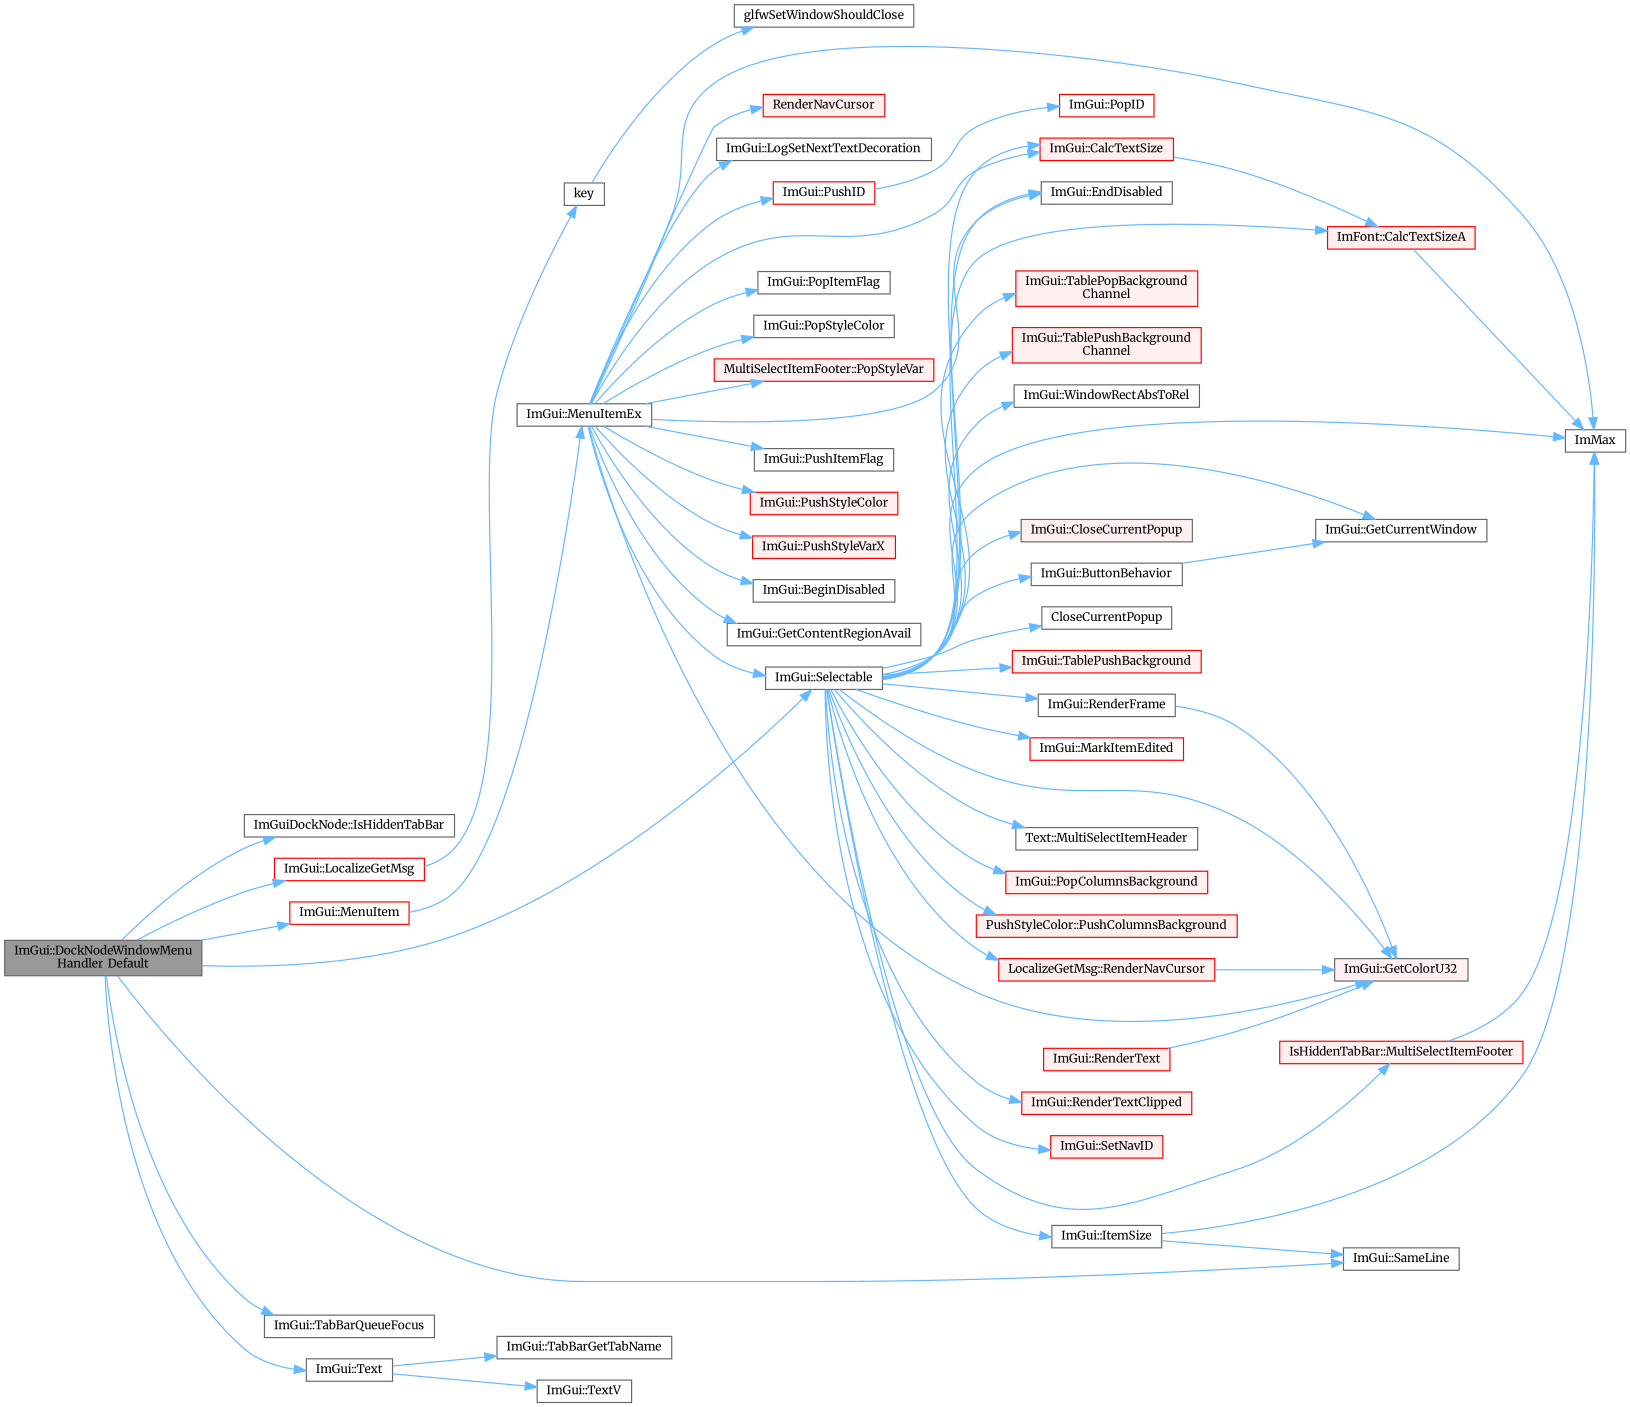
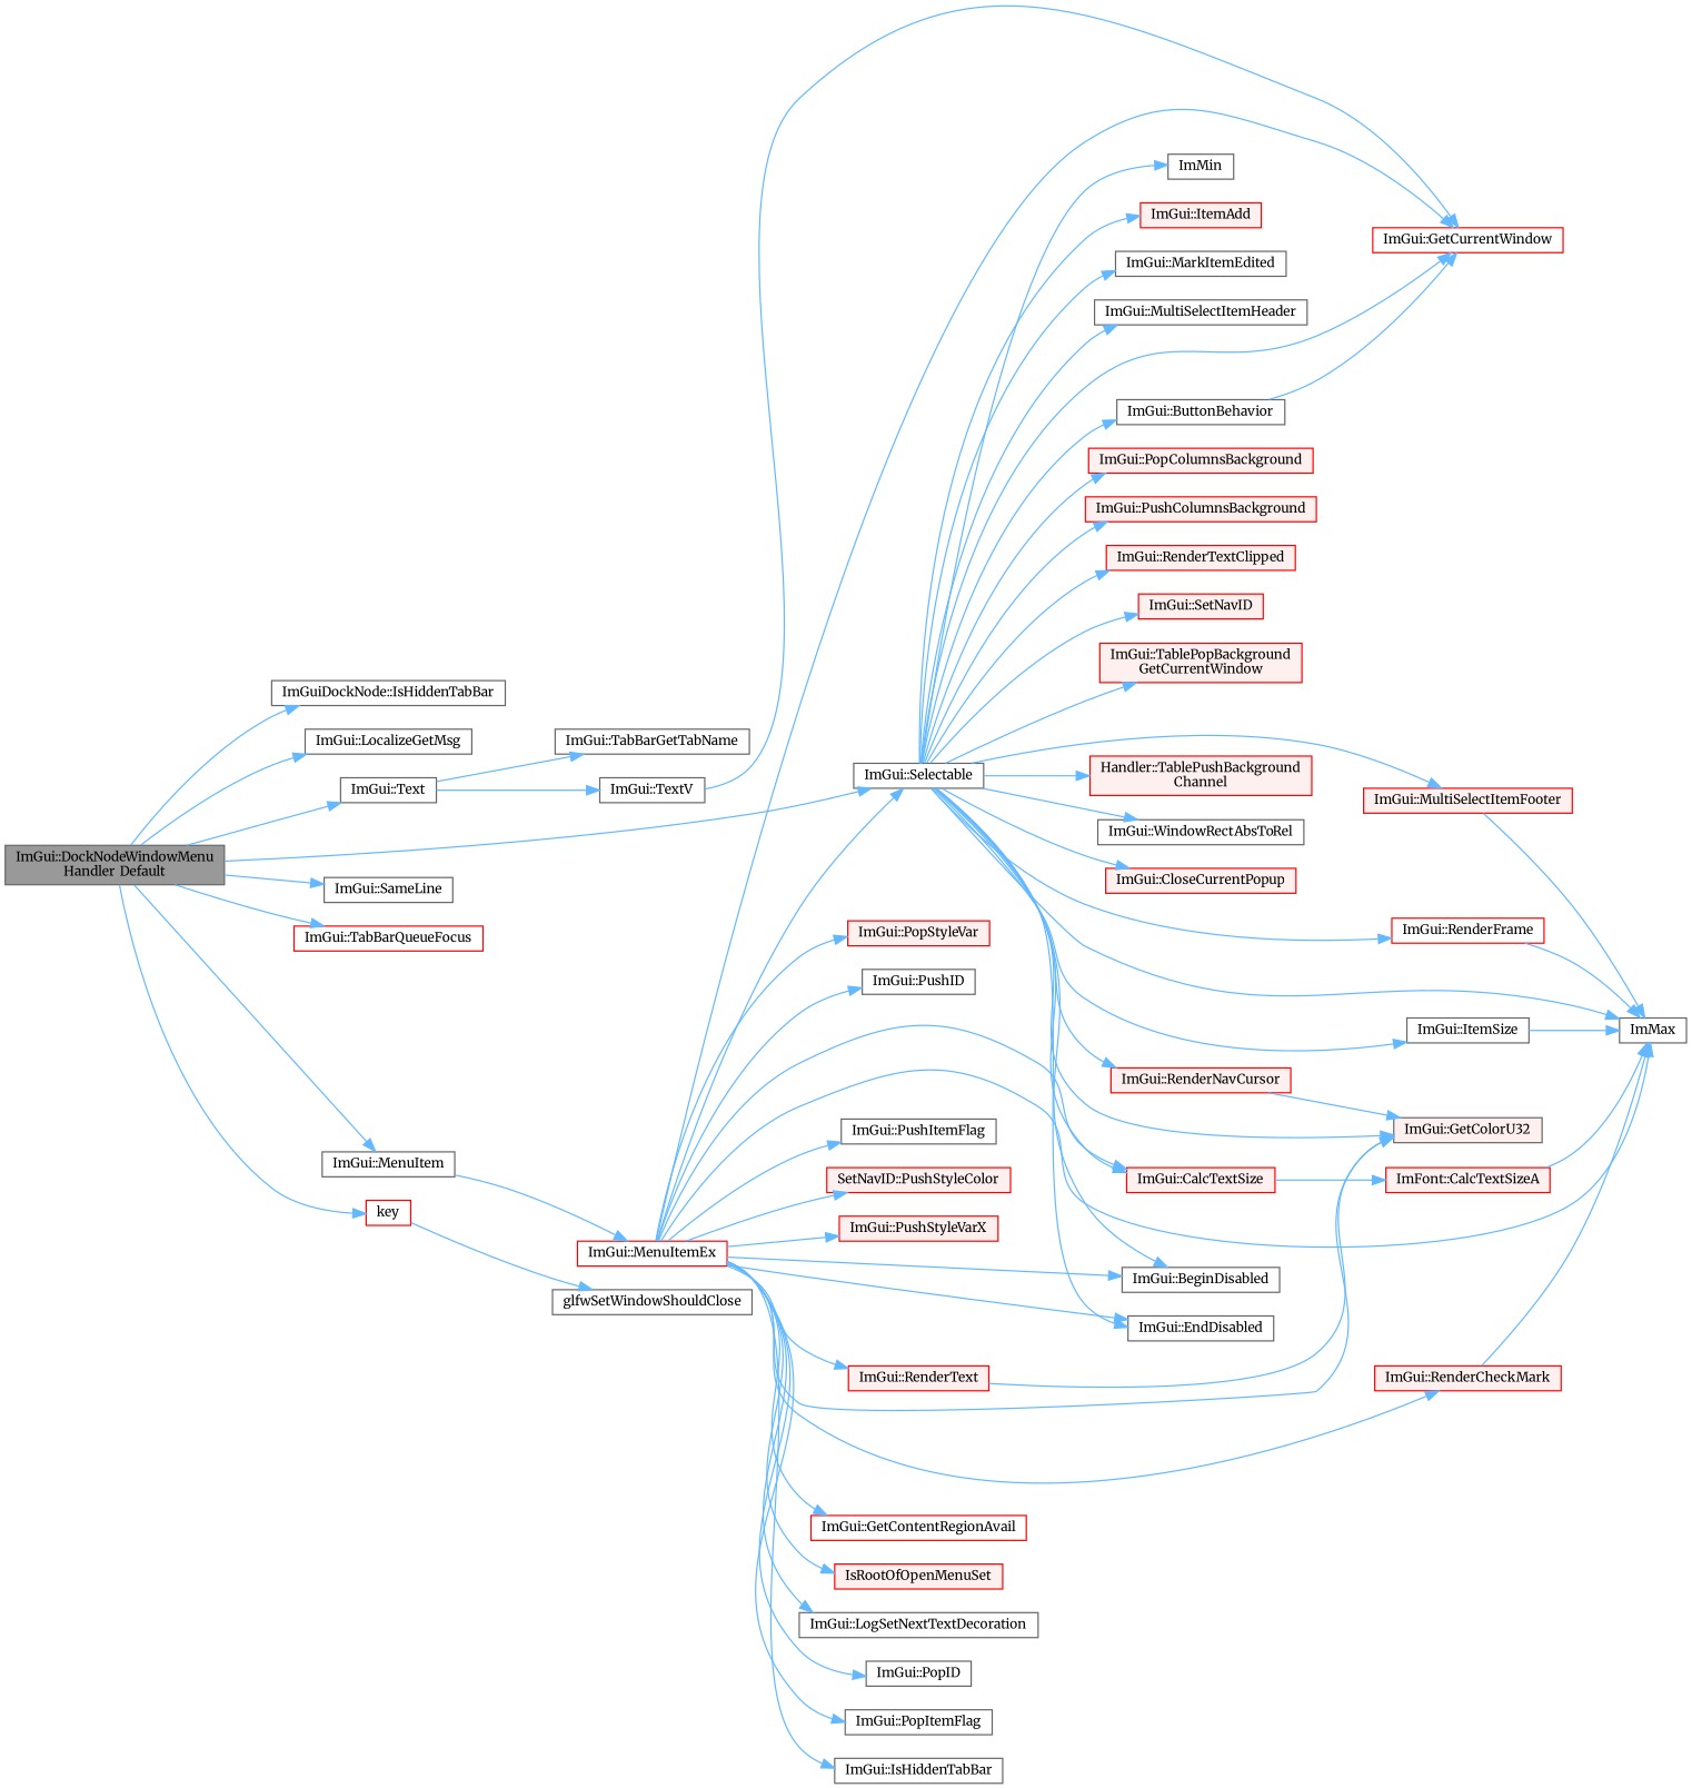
  digraph {
    fontname=Merriweather
    rankdir=LR
    node [color=grey40 fillcolor=white fontname=Merriweather fontsize=10 shape=box style=filled]
    edge [color=steelblue1 fontname=Merriweather fontsize=10 labelfontname=Helvetica labelfontsize=10 style=solid]
    n1 [color=gray40 fillcolor=grey60 fontcolor=black height=0.2 label="ImGui::DockNodeWindowMenu\lHandler_Default" width=0.4]
    n2 [height=0.2 label="ImGuiDockNode::IsHiddenTabBar" width=0.4]
-   n3 [color=red height=0.2 label="ImGui::LocalizeGetMsg" width=0.4]
-   n4 [color=red height=0.2 label="ImGui::MenuItem" width=0.4]
+   n3 [height=0.2 label="ImGui::LocalizeGetMsg" width=0.4]
+   n4 [height=0.2 label="ImGui::MenuItem" width=0.4]
    n5 [height=0.2 label="ImGui::Selectable" width=0.4]
    n6 [height=0.2 label="ImGui::SameLine" width=0.4]
-   n7 [height=0.2 label="ImGui::TabBarQueueFocus" width=0.4]
+   n7 [color=red height=0.2 label="ImGui::TabBarQueueFocus" width=0.4]
    n8 [height=0.2 label="ImGui::Text" width=0.4]
-   n9 [height=0.2 label=key width=0.4]
-   n10 [height=0.2 label="ImGui::MenuItemEx" width=0.4]
+   n9 [color=red height=0.2 label=key width=0.4]
+   n10 [color=red height=0.2 label="ImGui::MenuItemEx" width=0.4]
    n11 [height=0.2 label="ImGui::BeginDisabled" width=0.4]
    n12 [color=red fillcolor="#FFF0F0" height=0.2 label="ImGui::CalcTextSize" width=0.4]
    n13 [height=0.2 label=ImMax width=0.4]
    n14 [height=0.2 label="ImGui::EndDisabled" width=0.4]
    n15 [fillcolor="#FFF0F0" height=0.2 label="ImGui::GetColorU32" width=0.4]
-   n16 [height=0.2 label="ImGui::GetCurrentWindow" width=0.4]
+   n16 [color=red height=0.2 label="ImGui::GetCurrentWindow" width=0.4]
    n17 [height=0.2 label="ImGui::ButtonBehavior" width=0.4]
-   n18 [fillcolor="#FFF0F0" height=0.2 label="ImGui::CloseCurrentPopup" width=0.4]
-   n19 [height=0.2 label=CloseCurrentPopup width=0.4]
-   n20 [color=red fillcolor="#FFF0F0" height=0.2 label="ImGui::TablePushBackground" width=0.4]
+   n18 [color=red fillcolor="#FFF0F0" height=0.2 label="ImGui::CloseCurrentPopup" width=0.4]
+   n19 [height=0.2 label=ImMin width=0.4]
+   n20 [color=red fillcolor="#FFF0F0" height=0.2 label="ImGui::ItemAdd" width=0.4]
    n21 [height=0.2 label="ImGui::ItemSize" width=0.4]
-   n22 [color=red height=0.2 label="ImGui::MarkItemEdited" width=0.4]
-   n23 [color=red fillcolor="#FFF0F0" height=0.2 label="IsHiddenTabBar::MultiSelectItemFooter" width=0.4]
-   n24 [height=0.2 label="Text::MultiSelectItemHeader" width=0.4]
+   n22 [height=0.2 label="ImGui::MarkItemEdited" width=0.4]
+   n23 [color=red fillcolor="#FFF0F0" height=0.2 label="ImGui::MultiSelectItemFooter" width=0.4]
+   n24 [height=0.2 label="ImGui::MultiSelectItemHeader" width=0.4]
    n25 [color=red fillcolor="#FFF0F0" height=0.2 label="ImGui::PopColumnsBackground" width=0.4]
-   n26 [color=red fillcolor="#FFF0F0" height=0.2 label="PushStyleColor::PushColumnsBackground" width=0.4]
-   n27 [height=0.2 label="ImGui::RenderFrame" width=0.4]
-   n28 [color=red fillcolor="#FFF0F0" height=0.2 label="LocalizeGetMsg::RenderNavCursor" width=0.4]
+   n26 [color=red fillcolor="#FFF0F0" height=0.2 label="ImGui::PushColumnsBackground" width=0.4]
+   n27 [color=red height=0.2 label="ImGui::RenderFrame" width=0.4]
+   n28 [color=red fillcolor="#FFF0F0" height=0.2 label="ImGui::RenderNavCursor" width=0.4]
    n29 [color=red fillcolor="#FFF0F0" height=0.2 label="ImGui::RenderTextClipped" width=0.4]
    n30 [color=red fillcolor="#FFF0F0" height=0.2 label="ImGui::SetNavID" width=0.4]
-   n31 [color=red fillcolor="#FFF0F0" height=0.2 label="ImGui::TablePopBackground\lChannel" width=0.4]
-   n32 [color=red fillcolor="#FFF0F0" height=0.2 label="ImGui::TablePushBackground\lChannel" width=0.4]
+   n31 [color=red fillcolor="#FFF0F0" height=0.2 label="ImGui::TablePopBackground\lGetCurrentWindow" width=0.4]
+   n32 [color=red fillcolor="#FFF0F0" height=0.2 label="Handler::TablePushBackground\lChannel" width=0.4]
    n33 [height=0.2 label="ImGui::WindowRectAbsToRel" width=0.4]
    n34 [height=0.2 label="ImGui::TabBarGetTabName" width=0.4]
    n35 [height=0.2 label="ImGui::TextV" width=0.4]
    n36 [height=0.2 label=glfwSetWindowShouldClose width=0.4]
-   n37 [height=0.2 label="ImGui::GetContentRegionAvail" width=0.4]
-   n38 [color=red fillcolor="#FFF0F0" height=0.2 label=RenderNavCursor width=0.4]
+   n37 [color=red height=0.2 label="ImGui::GetContentRegionAvail" width=0.4]
+   n38 [color=red fillcolor="#FFF0F0" height=0.2 label=IsRootOfOpenMenuSet width=0.4]
    n39 [height=0.2 label="ImGui::LogSetNextTextDecoration" width=0.4]
-   n40 [color=red height=0.2 label="ImGui::PopID" width=0.4]
+   n40 [height=0.2 label="ImGui::PopID" width=0.4]
    n41 [height=0.2 label="ImGui::PopItemFlag" width=0.4]
-   n42 [height=0.2 label="ImGui::PopStyleColor" width=0.4]
-   n43 [color=red fillcolor="#FFF0F0" height=0.2 label="MultiSelectItemFooter::PopStyleVar" width=0.4]
-   n44 [color=red height=0.2 label="ImGui::PushID" width=0.4]
+   n42 [height=0.2 label="ImGui::IsHiddenTabBar" width=0.4]
+   n43 [color=red fillcolor="#FFF0F0" height=0.2 label="ImGui::PopStyleVar" width=0.4]
+   n44 [height=0.2 label="ImGui::PushID" width=0.4]
    n45 [height=0.2 label="ImGui::PushItemFlag" width=0.4]
-   n46 [color=red fillcolor="#FFF0F0" height=0.2 label="ImGui::PushStyleColor" width=0.4]
+   n46 [color=red fillcolor="#FFF0F0" height=0.2 label="SetNavID::PushStyleColor" width=0.4]
    n47 [color=red fillcolor="#FFF0F0" height=0.2 label="ImGui::PushStyleVarX" width=0.4]
+   n48 [color=red fillcolor="#FFF0F0" height=0.2 label="ImGui::RenderCheckMark" width=0.4]
    n49 [color=red fillcolor="#FFF0F0" height=0.2 label="ImGui::RenderText" width=0.4]
    n50 [color=red fillcolor="#FFF0F0" height=0.2 label="ImFont::CalcTextSizeA" width=0.4]
    n1 -> n2
    n1 -> n3
    n1 -> n4
    n1 -> n5
    n1 -> n6
    n1 -> n7
    n1 -> n8
-   n3 -> n9
+   n1 -> n9
    n4 -> n10
-   n5 -> n50
+   n5 -> n11
    n5 -> n12
    n5 -> n13
    n5 -> n14
    n5 -> n15
    n5 -> n16
    n5 -> n17
    n5 -> n18
    n5 -> n19
    n5 -> n20
    n5 -> n21
    n5 -> n22
    n5 -> n23
    n5 -> n24
    n5 -> n25
    n5 -> n26
    n5 -> n27
    n5 -> n28
    n5 -> n29
    n5 -> n30
    n5 -> n31
    n5 -> n32
    n5 -> n33
    n8 -> n34
    n8 -> n35
    n9 -> n36
    n10 -> n5
    n10 -> n11
    n10 -> n12
    n10 -> n13
    n10 -> n14
    n10 -> n15
+   n10 -> n16
    n10 -> n37
    n10 -> n38
    n10 -> n39
-   n44 -> n40
+   n10 -> n40
    n10 -> n41
    n10 -> n42
    n10 -> n43
    n10 -> n44
    n10 -> n45
    n10 -> n46
    n10 -> n47
+   n10 -> n48
+   n10 -> n49
    n12 -> n50
    n17 -> n16
-   n21 -> n6
    n21 -> n13
    n23 -> n13
-   n27 -> n15
+   n27 -> n13
    n28 -> n15
+   n35 -> n16
+   n48 -> n13
    n49 -> n15
    n50 -> n13
  }
